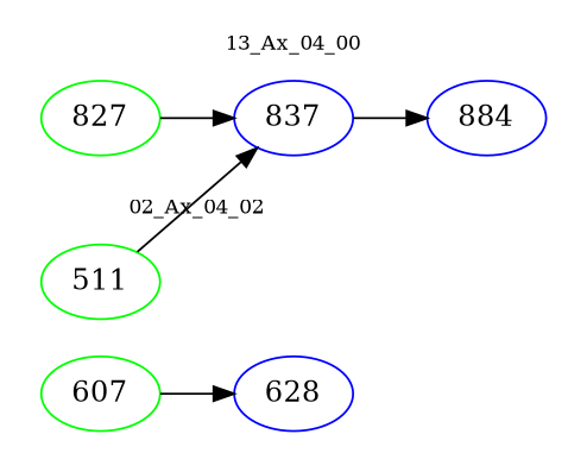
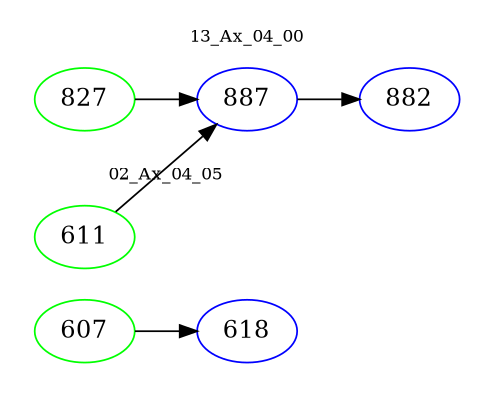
  digraph {
    rankdir=LR
    node [color=green]
    edge [color=black]
    n1 [label=827]
-   n2 [color=blue label=837]
-   n3 [color=blue label=884]
-   n4 [label=511]
+   n2 [color=blue label=887]
+   n3 [color=blue label=882]
+   n4 [label=611]
    n5 [label=607]
-   n6 [color=blue label=628]
+   n6 [color=blue label=618]
    subgraph cluster_1 {
      color=white
      fontsize=10
      label="13_Ax_04_00"
      n1
      n2
      n3
    }
    subgraph cluster_2 {
      color=white
      fontsize=10
-     label="02_Ax_04_02"
+     label="02_Ax_04_05"
      n4
      n5
      n6
    }
    n1 -> n2
    n2 -> n3
    n4 -> n2
    n5 -> n6
  }
